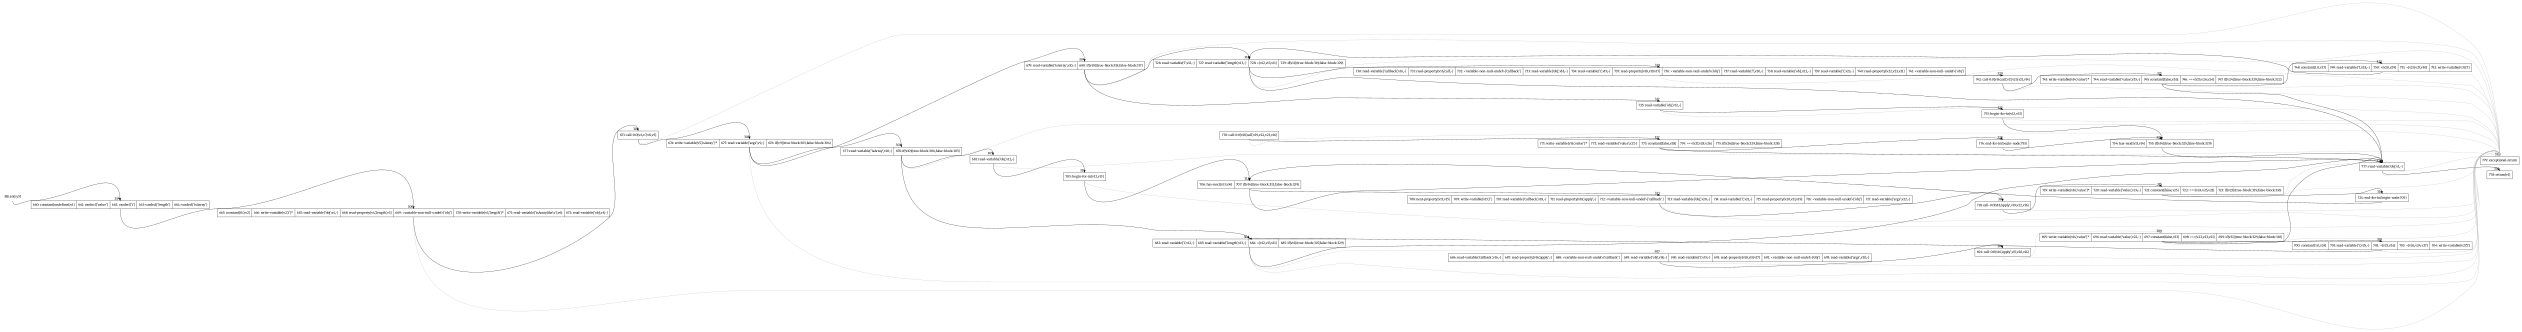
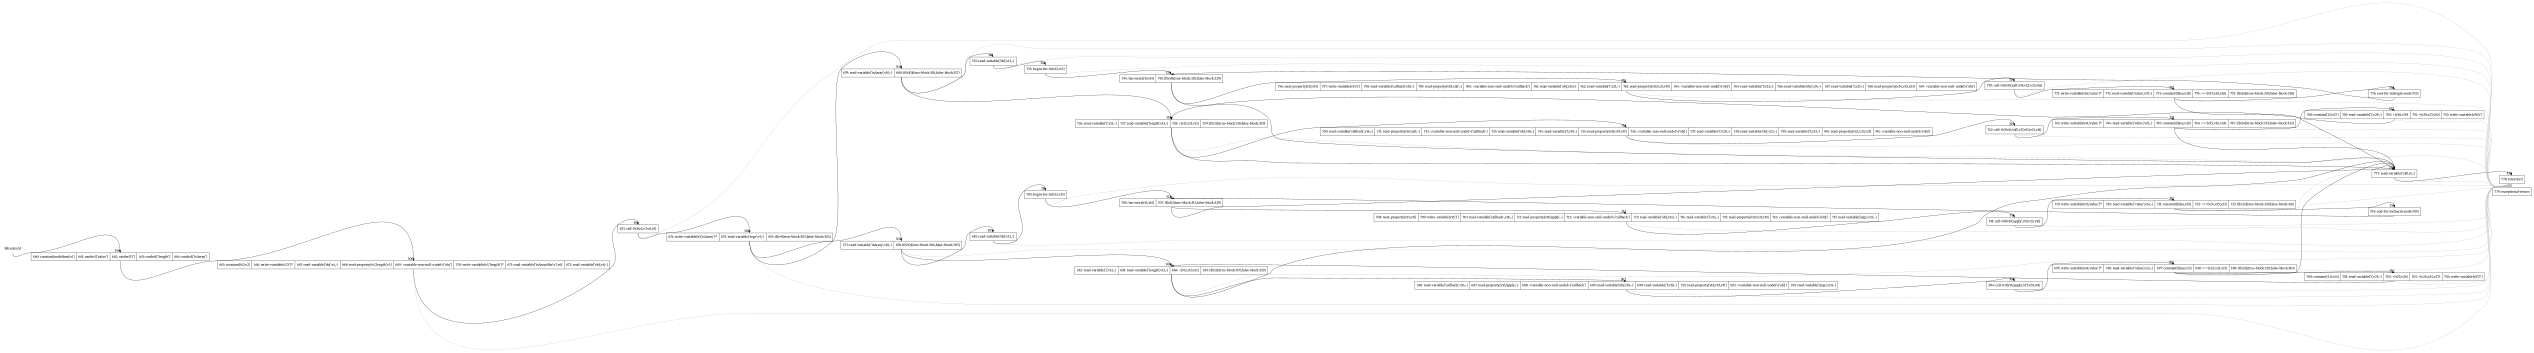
  digraph {
    fontname=Merriweather
    rankdir=LR
    node [fontname=Merriweather shape=record]
    edge [fontname=Merriweather headport=n tailport=s]
    n1 [label=BB_entry51 shape=none]
    n2 [label="{660: constant[undefined,v1]|661: vardecl['value']|662: vardecl['i']|663: vardecl['length']|664: vardecl['isArray']}"]
    n3 [label="{665: constant[0.0,v2]|666: write-variable[v2,'i']*|667: read-variable['obj',v4,-]|668: read-property[v4,'length',v3]|669: \<variable-non-null-undef\>['obj']|670: write-variable[v3,'length']*|671: read-variable['isArraylike',v7,v6]|672: read-variable['obj',v8,-]}"]
    n4 [label="{673: call-0:0[v6,v7,v8,v5]}"]
    n5 [label="{779: exceptional-return}"]
    n6 [label="{674: write-variable[v5,'isArray']*|675: read-variable['args',v9,-]|676: if[v9](true-block:303,false-block:304)}"]
    n7 [label="{677: read-variable['isArray',v10,-]|678: if[v10](true-block:306,false-block:305)}"]
    n8 [label="{679: read-variable['isArray',v10,-]|680: if[v10](true-block:318,false-block:317)}"]
    n9 [label="{682: read-variable['i',v12,-]|683: read-variable['length',v13,-]|684: \<[v12,v13,v11]|685: if[v11](true-block:307,false-block:329)}"]
    n10 [label="{681: read-variable['obj',v12,-]}"]
    n11 [label="{726: read-variable['i',v12,-]|727: read-variable['length',v13,-]|728: \<[v12,v13,v11]|729: if[v11](true-block:319,false-block:329)}"]
    n12 [label="{725: read-variable['obj',v12,-]}"]
    n13 [label="{686: read-variable['callback',v16,-]|687: read-property[v16,'apply',-]|688: \<variable-non-null-undef\>['callback']|689: read-variable['obj',v18,-]|690: read-variable['i',v19,-]|691: read-property[v18,v19,v17]|692: \<variable-non-null-undef\>['obj']|693: read-variable['args',v20,-]}"]
    n14 [label="{777: read-variable['obj',v1,-]}"]
    n15 [label="{705: begin-for-in[v12,v13]}"]
    n16 [label="{730: read-variable['callback',v16,-]|731: read-property[v16,'call',-]|732: \<variable-non-null-undef\>['callback']|733: read-variable['obj',v18,-]|734: read-variable['i',v19,-]|735: read-property[v18,v19,v17]|736: \<variable-non-null-undef\>['obj']|737: read-variable['i',v20,-]|738: read-variable['obj',v22,-]|739: read-variable['i',v23,-]|740: read-property[v22,v23,v21]|741: \<variable-non-null-undef\>['obj']}"]
    n17 [label="{753: begin-for-in[v12,v13]}"]
    n18 [label="{694: call-0:0[v16,'apply',v17,v20,v14]}"]
    n19 [label="{778: return[v1]}"]
    n20 [label="{706: has-next[v13,v14]|707: if[v14](true-block:313,false-block:329)}"]
    n21 [label="{742: call-0:0[v16,'call',v17,v20,v21,v14]}"]
    n22 [label="{754: has-next[v13,v14]|755: if[v14](true-block:325,false-block:329)}"]
    n23 [label="{708: next-property[v13,v15]|709: write-variable[v15,'i']|710: read-variable['callback',v18,-]|711: read-property[v18,'apply',-]|712: \<variable-non-null-undef\>['callback']|713: read-variable['obj',v20,-]|714: read-variable['i',v21,-]|715: read-property[v20,v21,v19]|716: \<variable-non-null-undef\>['obj']|717: read-variable['args',v22,-]}"]
    n24 [label="{695: write-variable[v14,'value']*|696: read-variable['value',v22,-]|697: constant[false,v23]|698: ===[v22,v23,v21]|699: if[v21](true-block:329,false-block:310)}"]
    n25 [label="{700: constant[1.0,v24]|701: read-variable['i',v25,-]|702: +[v25,v26]|703: +[v26,v24,v27]|704: write-variable[v27,'i']}"]
    n26 [label="{718: call-0:0[v18,'apply',v19,v22,v16]}"]
    n27 [label="{719: write-variable[v16,'value']*|720: read-variable['value',v24,-]|721: constant[false,v25]|722: ===[v24,v25,v23]|723: if[v23](true-block:329,false-block:316)}"]
    n28 [label="{724: end-for-in(begin-node:705)}"]
+   n29 [label="{756: next-property[v13,v15]|757: write-variable[v15,'i']|758: read-variable['callback',v18,-]|759: read-property[v18,'call',-]|760: \<variable-non-null-undef\>['callback']|761: read-variable['obj',v20,-]|762: read-variable['i',v21,-]|763: read-property[v20,v21,v19]|764: \<variable-non-null-undef\>['obj']|765: read-variable['i',v22,-]|766: read-variable['obj',v24,-]|767: read-variable['i',v25,-]|768: read-property[v24,v25,v23]|769: \<variable-non-null-undef\>['obj']}"]
    n30 [label="{743: write-variable[v14,'value']*|744: read-variable['value',v25,-]|745: constant[false,v26]|746: ===[v25,v26,v24]|747: if[v24](true-block:329,false-block:322)}"]
    n31 [label="{748: constant[1.0,v27]|749: read-variable['i',v28,-]|750: +[v28,v29]|751: +[v29,v27,v30]|752: write-variable[v30,'i']}"]
    n32 [label="{770: call-0:0[v18,'call',v19,v22,v23,v16]}"]
    n33 [label="{771: write-variable[v16,'value']*|772: read-variable['value',v27,-]|773: constant[false,v28]|774: ===[v27,v28,v26]|775: if[v26](true-block:329,false-block:328)}"]
    n34 [label="{776: end-for-in(begin-node:753)}"]
    n1 -> n2 [headlabel="    299"]
    n2 -> n3 [headlabel="      300"]
    n3 -> n4 [headlabel="      301"]
    n3 -> n5 [color=gray headlabel="      331"]
    n4 -> n5 [color=gray]
    n4 -> n6 [headlabel="      302"]
    n6 -> n5 [color=gray]
    n6 -> n7 [headlabel="      303"]
    n6 -> n8 [headlabel="      304"]
    n7 -> n5 [color=gray]
    n7 -> n9 [headlabel="      306"]
    n7 -> n10 [headlabel="      305"]
    n8 -> n5 [color=gray]
    n8 -> n11 [headlabel="      318"]
    n8 -> n12 [headlabel="      317"]
    n9 -> n5 [color=gray]
-   n9 -> n13 [headlabel="      307" color=gray]
+   n9 -> n13 [headlabel="      307"]
    n9 -> n14 [headlabel="      329"]
    n10 -> n5 [color=gray]
    n10 -> n15 [headlabel="      311"]
    n11 -> n5 [color=gray]
    n11 -> n14
    n11 -> n16 [headlabel="      319"]
    n12 -> n5 [color=gray]
    n12 -> n17 [headlabel="      323"]
    n13 -> n5 [color=gray]
    n13 -> n18 [headlabel="      308"]
    n14 -> n5 [color=gray]
    n14 -> n19 [headlabel="      330"]
    n15 -> n5 [color=gray]
    n15 -> n20 [headlabel="      312"]
    n16 -> n5 [color=gray]
    n16 -> n21 [headlabel="      320"]
    n17 -> n5 [color=gray]
    n17 -> n22 [headlabel="      324"]
    n18 -> n5 [color=gray]
-   n18 -> n24 [headlabel="      309" color=gray]
+   n18 -> n24 [headlabel="      309"]
    n20 -> n14
    n20 -> n23 [headlabel="      313"]
    n21 -> n5 [color=gray]
    n21 -> n30 [headlabel="      321"]
    n22 -> n14
+   n22 -> n29 [headlabel="      325"]
    n23 -> n5 [color=gray]
    n23 -> n26 [headlabel="      314"]
    n24 -> n5 [color=gray]
    n24 -> n14
    n24 -> n25 [headlabel="      310"]
    n25 -> n5 [color=gray]
    n25 -> n9
    n26 -> n5 [color=gray]
    n26 -> n27 [headlabel="      315"]
    n27 -> n5 [color=gray]
    n27 -> n14 [color=gray]
    n27 -> n28 [headlabel="      316"]
    n28 -> n20
+   n29 -> n5 [color=gray]
+   n29 -> n32 [headlabel="      326"]
    n30 -> n5 [color=gray]
    n30 -> n14
    n30 -> n31 [headlabel="      322"]
    n31 -> n5 [color=gray]
    n31 -> n11
    n32 -> n5 [color=gray]
    n32 -> n33 [headlabel="      327"]
    n33 -> n14
    n33 -> n34 [headlabel="      328"]
    n34 -> n22
  }
